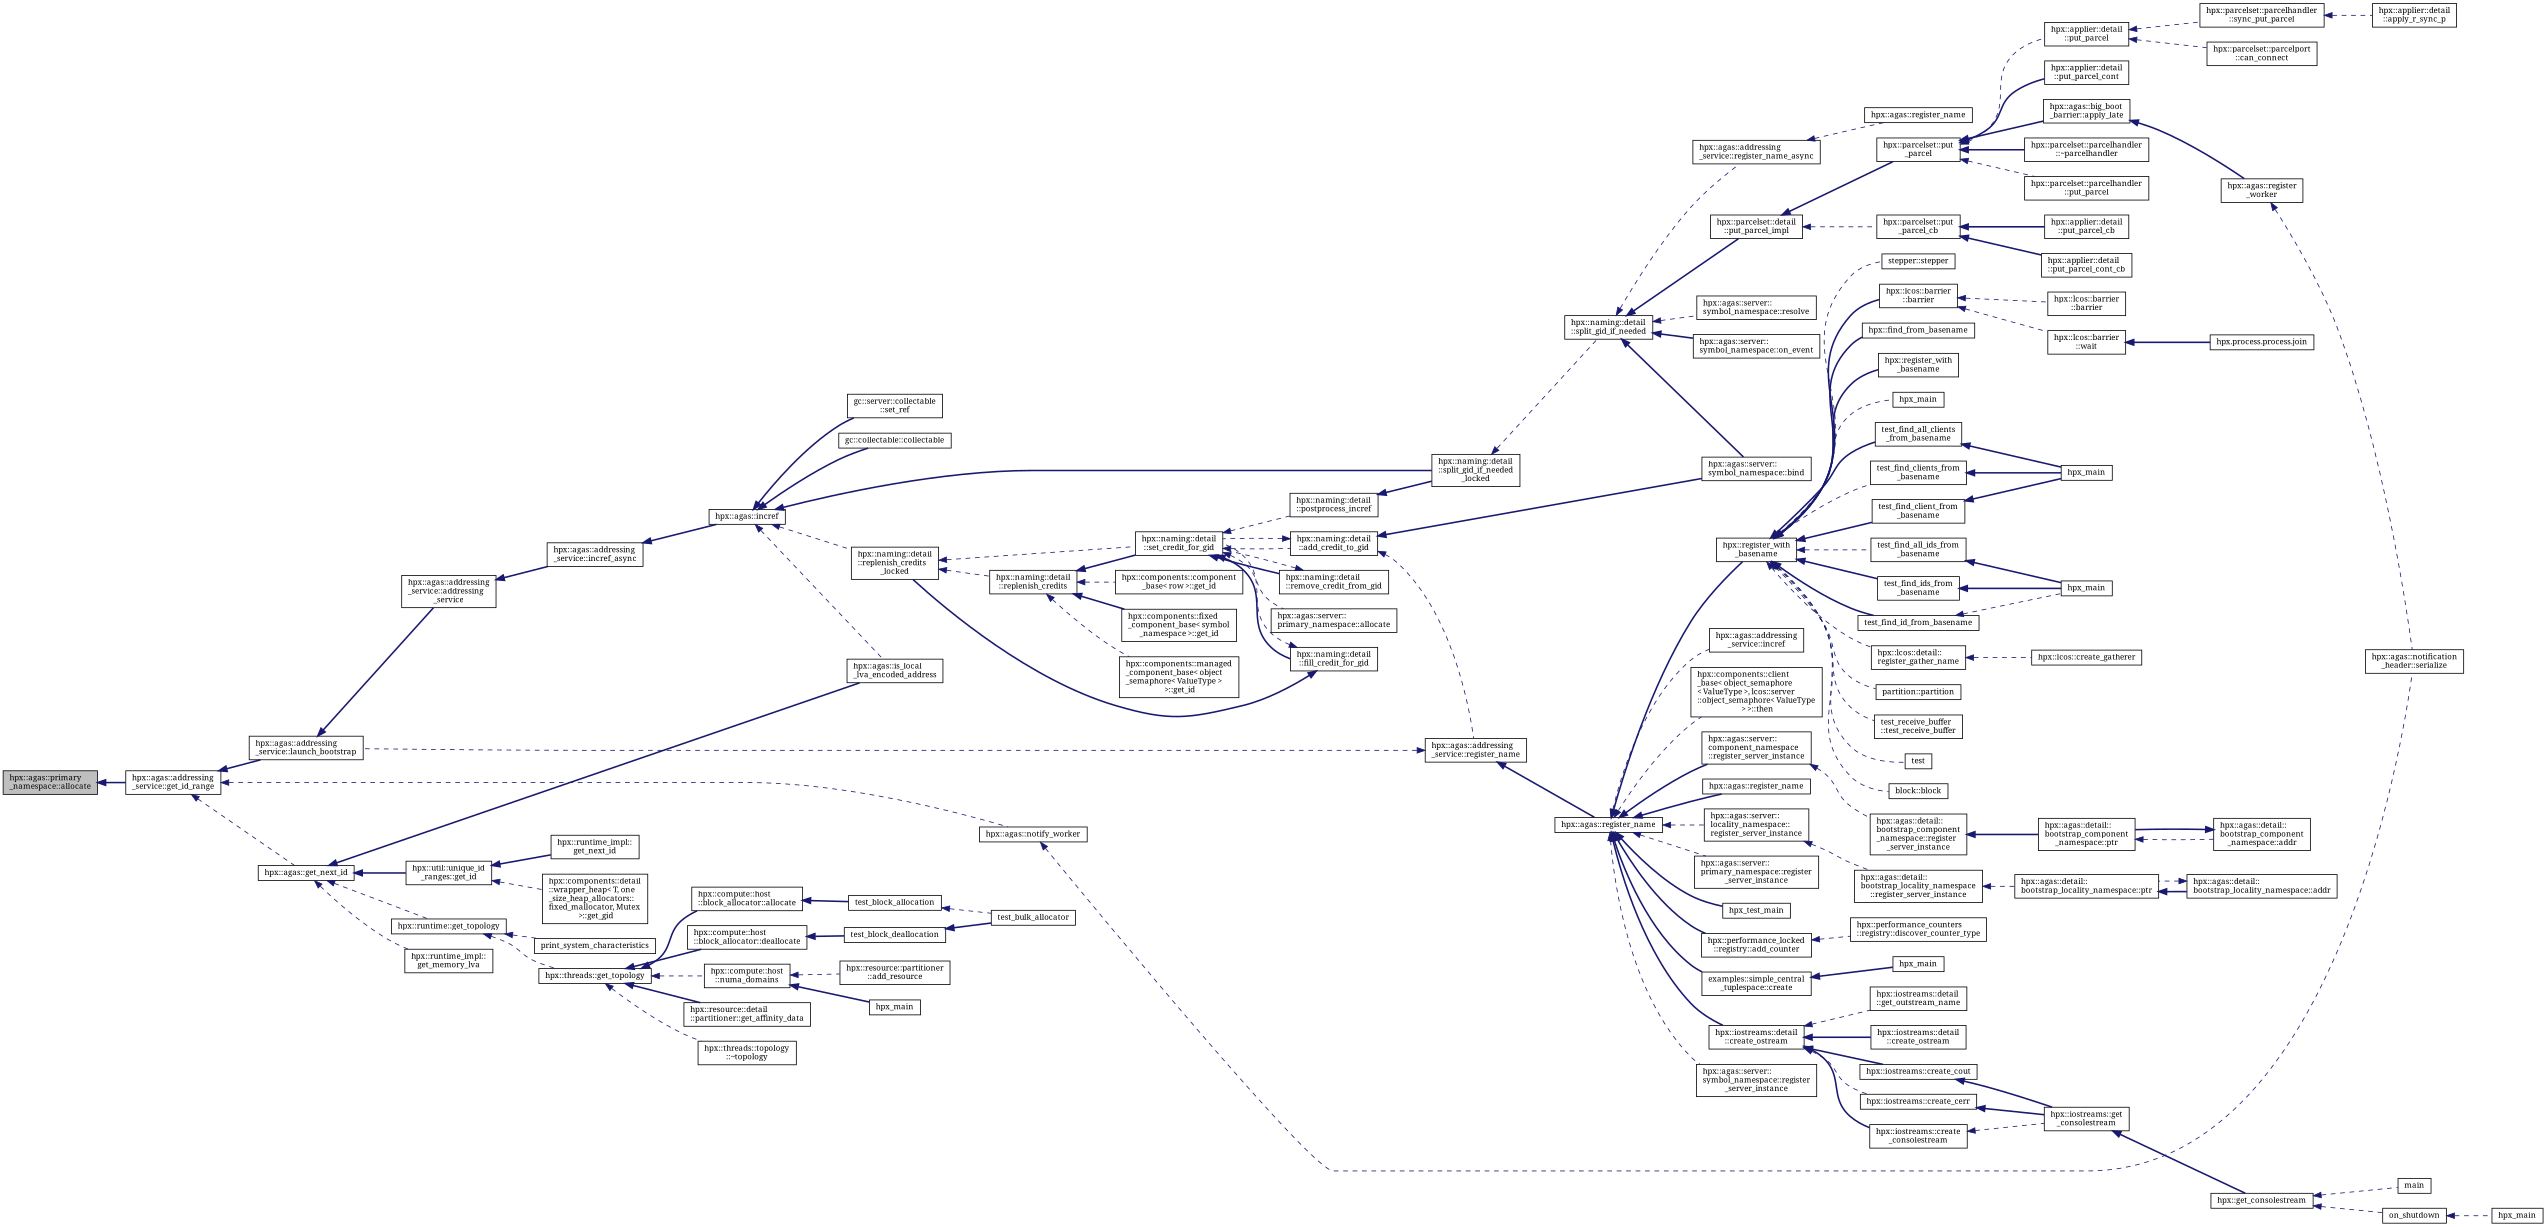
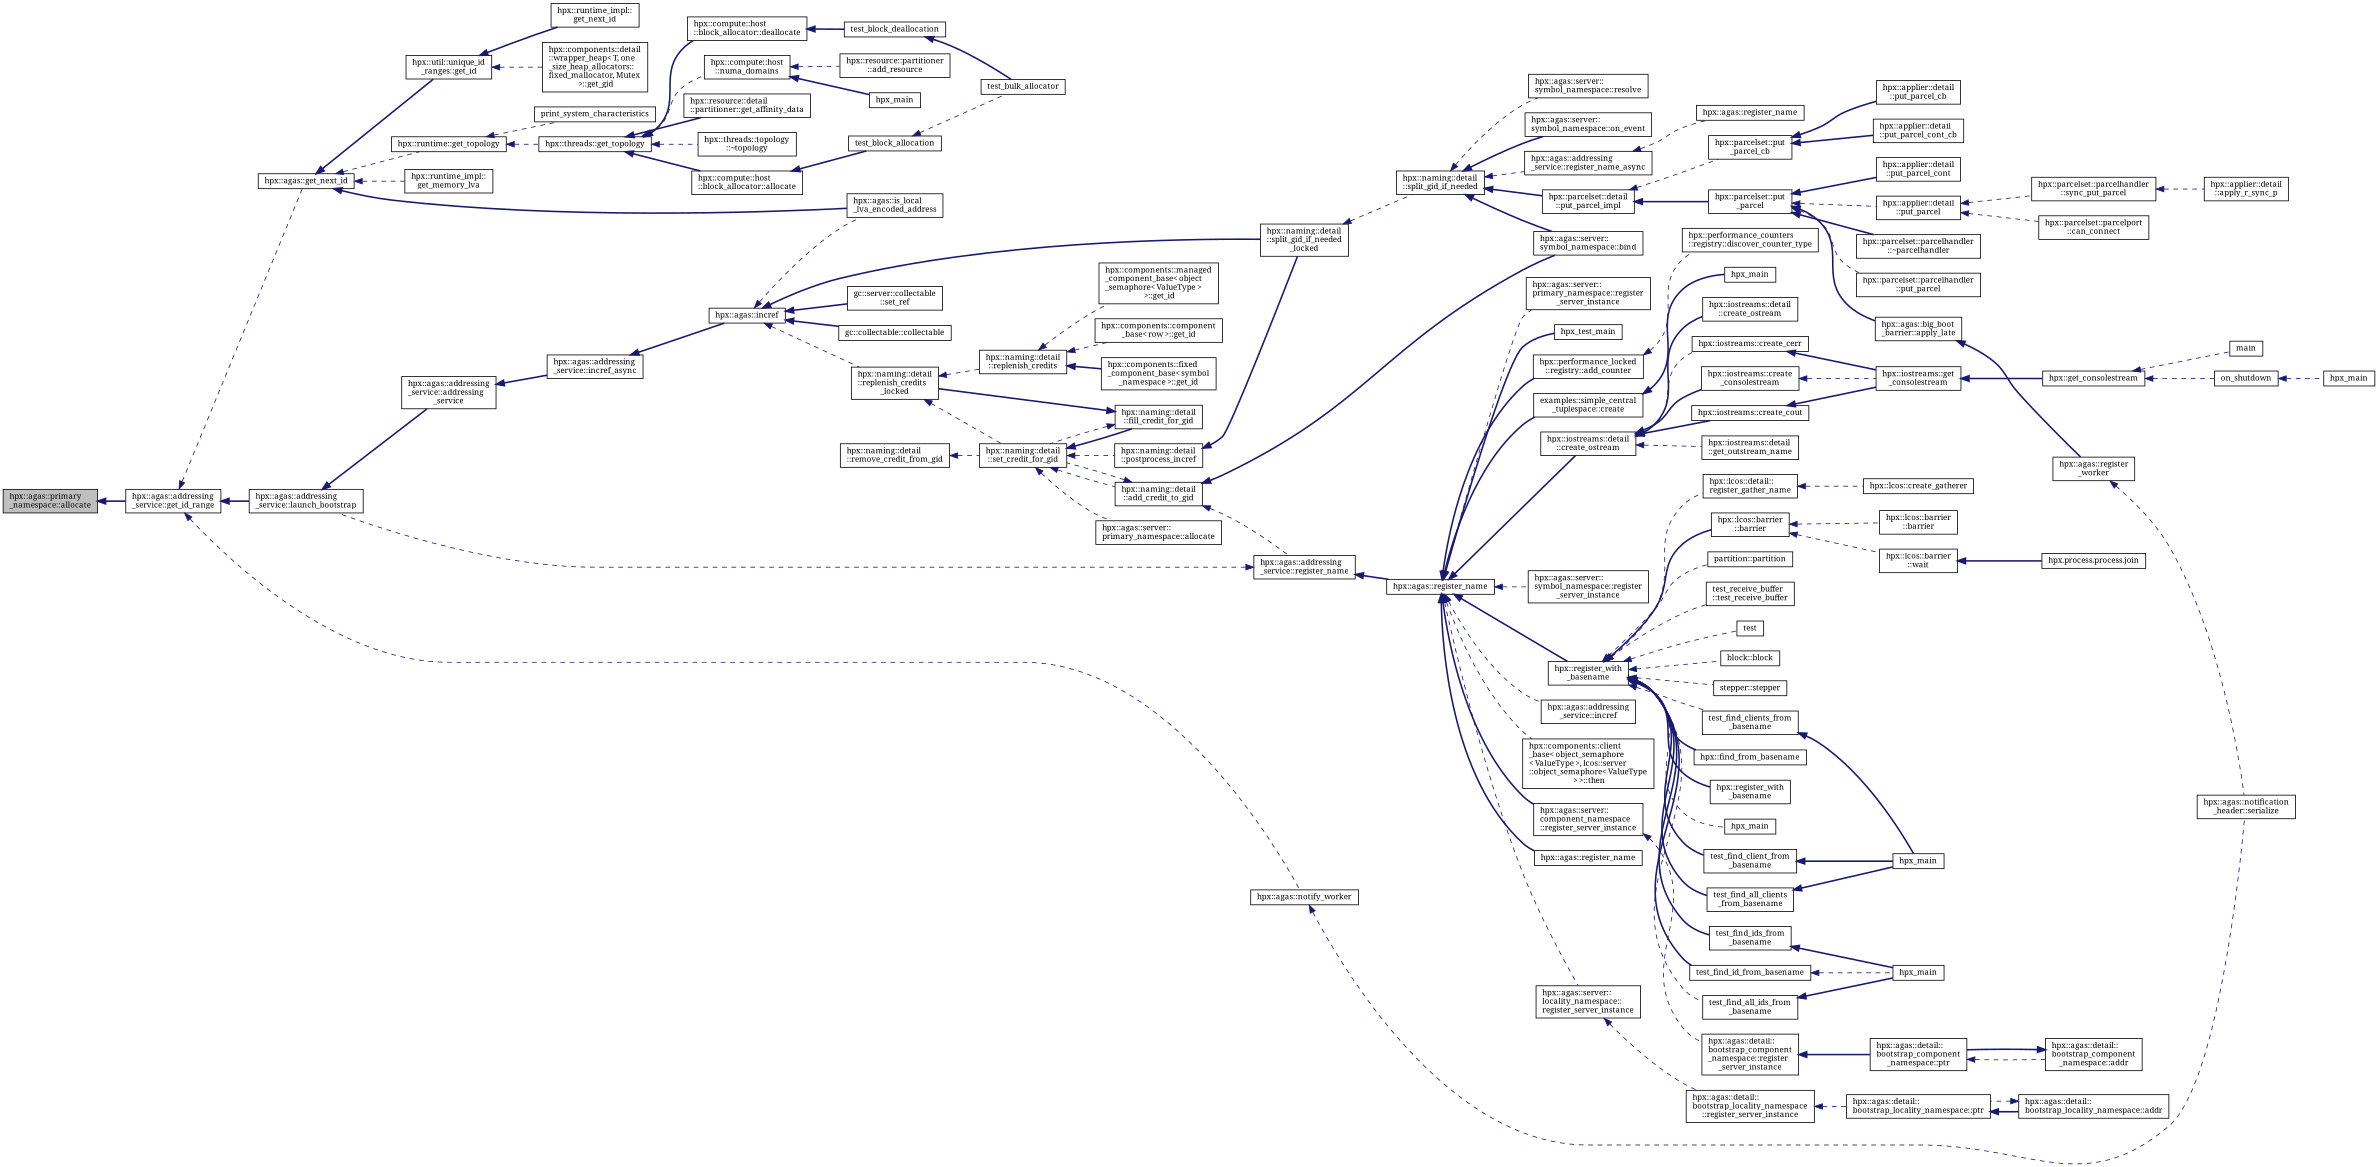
  digraph {
    fontname="Noto Serif"
    rankdir=LR
    node [color=black fillcolor=white fontname="Noto Serif" fontsize=10 shape=record style=filled]
    edge [color=midnightblue dir=back fontname="Noto Serif" fontsize=10 labelfontname=Helvetica labelfontsize=10 style=dashed]
    n1 [fillcolor=grey75 fontcolor=black height=0.2 label="hpx::agas::primary\l_namespace::allocate" width=0.4]
    n2 [height=0.2 label="hpx::agas::addressing\l_service::get_id_range" width=0.4]
    n3 [height=0.2 label="hpx::agas::addressing\l_service::launch_bootstrap" width=0.4]
    n4 [height=0.2 label="hpx::agas::notify_worker" width=0.4]
    n5 [height=0.2 label="hpx::agas::get_next_id" width=0.4]
    n6 [height=0.2 label="hpx::agas::addressing\l_service::addressing\l_service" width=0.4]
    n7 [height=0.2 label="hpx::agas::notification\l_header::serialize" width=0.4]
    n8 [height=0.2 label="hpx::agas::is_local\l_lva_encoded_address" width=0.4]
    n9 [height=0.2 label="hpx::util::unique_id\l_ranges::get_id" width=0.4]
    n10 [height=0.2 label="hpx::runtime::get_topology" width=0.4]
    n11 [height=0.2 label="hpx::runtime_impl::\lget_memory_lva" width=0.4]
    n12 [height=0.2 label="hpx::agas::addressing\l_service::incref_async" width=0.4]
    n13 [height=0.2 label="hpx::agas::incref" width=0.4]
    n14 [height=0.2 label="gc::server::collectable\l::set_ref" width=0.4]
    n15 [height=0.2 label="gc::collectable::collectable" width=0.4]
    n16 [height=0.2 label="hpx::naming::detail\l::split_gid_if_needed\l_locked" width=0.4]
    n17 [height=0.2 label="hpx::naming::detail\l::replenish_credits\l_locked" width=0.4]
    n18 [height=0.2 label="hpx::naming::detail\l::split_gid_if_needed" width=0.4]
    n19 [height=0.2 label="hpx::naming::detail\l::replenish_credits" width=0.4]
    n20 [height=0.2 label="hpx::naming::detail\l::set_credit_for_gid" width=0.4]
    n21 [height=0.2 label="hpx::agas::addressing\l_service::register_name_async" width=0.4]
    n22 [height=0.2 label="hpx::parcelset::detail\l::put_parcel_impl" width=0.4]
    n23 [height=0.2 label="hpx::agas::server::\lsymbol_namespace::bind" width=0.4]
    n24 [height=0.2 label="hpx::agas::server::\lsymbol_namespace::resolve" width=0.4]
    n25 [height=0.2 label="hpx::agas::server::\lsymbol_namespace::on_event" width=0.4]
    n26 [height=0.2 label="hpx::agas::register_name" width=0.4]
    n27 [height=0.2 label="hpx::parcelset::put\l_parcel" width=0.4]
    n28 [height=0.2 label="hpx::parcelset::put\l_parcel_cb" width=0.4]
    n29 [height=0.2 label="hpx::applier::detail\l::put_parcel" width=0.4]
    n30 [height=0.2 label="hpx::applier::detail\l::put_parcel_cont" width=0.4]
    n31 [height=0.2 label="hpx::agas::big_boot\l_barrier::apply_late" width=0.4]
    n32 [height=0.2 label="hpx::parcelset::parcelhandler\l::~parcelhandler" width=0.4]
    n33 [height=0.2 label="hpx::parcelset::parcelhandler\l::put_parcel" width=0.4]
    n34 [height=0.2 label="hpx::applier::detail\l::put_parcel_cb" width=0.4]
    n35 [height=0.2 label="hpx::applier::detail\l::put_parcel_cont_cb" width=0.4]
    n36 [height=0.2 label="hpx::parcelset::parcelhandler\l::sync_put_parcel" width=0.4]
    n37 [height=0.2 label="hpx::parcelset::parcelport\l::can_connect" width=0.4]
    n38 [height=0.2 label="hpx::agas::register\l_worker" width=0.4]
    n39 [height=0.2 label="hpx::applier::detail\l::apply_r_sync_p" width=0.4]
    n40 [height=0.2 label="hpx::components::component\l_base\< row \>::get_id" width=0.4]
    n41 [height=0.2 label="hpx::components::fixed\l_component_base\< symbol\l_namespace \>::get_id" width=0.4]
    n42 [height=0.2 label="hpx::components::managed\l_component_base\< object\l_semaphore\< ValueType \>\l \>::get_id" width=0.4]
    n43 [height=0.2 label="hpx::naming::detail\l::postprocess_incref" width=0.4]
    n44 [height=0.2 label="hpx::naming::detail\l::add_credit_to_gid" width=0.4]
    n45 [height=0.2 label="hpx::naming::detail\l::remove_credit_from_gid" width=0.4]
    n46 [height=0.2 label="hpx::naming::detail\l::fill_credit_for_gid" width=0.4]
    n47 [height=0.2 label="hpx::agas::server::\lprimary_namespace::allocate" width=0.4]
    n48 [height=0.2 label="hpx::agas::addressing\l_service::register_name" width=0.4]
    n49 [height=0.2 label="hpx::agas::register_name" width=0.4]
    n50 [height=0.2 label="hpx::register_with\l_basename" width=0.4]
    n51 [height=0.2 label="hpx::agas::addressing\l_service::incref" width=0.4]
    n52 [height=0.2 label="hpx::components::client\l_base\< object_semaphore\l\< ValueType \>, lcos::server\l::object_semaphore\< ValueType\l \> \>::then" width=0.4]
    n53 [height=0.2 label="hpx::agas::server::\lcomponent_namespace\l::register_server_instance" width=0.4]
    n54 [height=0.2 label="hpx::agas::register_name" width=0.4]
    n55 [height=0.2 label="hpx::agas::server::\llocality_namespace::\lregister_server_instance" width=0.4]
    n56 [height=0.2 label="hpx::agas::server::\lprimary_namespace::register\l_server_instance" width=0.4]
    n57 [height=0.2 label=hpx_test_main width=0.4]
    n58 [height=0.2 label="hpx::performance_locked\l::registry::add_counter" width=0.4]
    n59 [height=0.2 label="examples::simple_central\l_tuplespace::create" width=0.4]
    n60 [height=0.2 label="hpx::iostreams::detail\l::create_ostream" width=0.4]
    n61 [height=0.2 label="hpx::agas::server::\lsymbol_namespace::register\l_server_instance" width=0.4]
    n62 [height=0.2 label="stepper::stepper" width=0.4]
    n63 [height=0.2 label="hpx::lcos::barrier\l::barrier" width=0.4]
    n64 [height=0.2 label="hpx::find_from_basename" width=0.4]
    n65 [height=0.2 label="hpx::register_with\l_basename" width=0.4]
    n66 [height=0.2 label=hpx_main width=0.4]
    n67 [height=0.2 label="test_find_all_clients\l_from_basename" width=0.4]
    n68 [height=0.2 label="test_find_clients_from\l_basename" width=0.4]
    n69 [height=0.2 label="test_find_client_from\l_basename" width=0.4]
    n70 [height=0.2 label="test_find_all_ids_from\l_basename" width=0.4]
    n71 [height=0.2 label="test_find_ids_from\l_basename" width=0.4]
    n72 [height=0.2 label=test_find_id_from_basename width=0.4]
    n73 [height=0.2 label="hpx::lcos::detail::\lregister_gather_name" width=0.4]
    n74 [height=0.2 label="partition::partition" width=0.4]
    n75 [height=0.2 label="test_receive_buffer\l::test_receive_buffer" width=0.4]
    n76 [height=0.2 label=test width=0.4]
    n77 [height=0.2 label="block::block" width=0.4]
    n78 [height=0.2 label="hpx::agas::detail::\lbootstrap_component\l_namespace::register\l_server_instance" width=0.4]
    n79 [height=0.2 label="hpx::agas::detail::\lbootstrap_locality_namespace\l::register_server_instance" width=0.4]
    n80 [height=0.2 label="hpx::performance_counters\l::registry::discover_counter_type" width=0.4]
    n81 [height=0.2 label=hpx_main width=0.4]
    n82 [height=0.2 label="hpx::iostreams::detail\l::get_outstream_name" width=0.4]
    n83 [height=0.2 label="hpx::iostreams::detail\l::create_ostream" width=0.4]
    n84 [height=0.2 label="hpx::iostreams::create_cout" width=0.4]
    n85 [height=0.2 label="hpx::iostreams::create_cerr" width=0.4]
    n86 [height=0.2 label="hpx::iostreams::create\l_consolestream" width=0.4]
    n87 [height=0.2 label="hpx::lcos::barrier\l::barrier" width=0.4]
    n88 [height=0.2 label="hpx::lcos::barrier\l::wait" width=0.4]
    n89 [height=0.2 label=hpx_main width=0.4]
    n90 [height=0.2 label=hpx_main width=0.4]
    n91 [height=0.2 label="hpx::lcos::create_gatherer" width=0.4]
    n92 [height=0.2 label="hpx.process.process.join" width=0.4]
    n93 [height=0.2 label="hpx::agas::detail::\lbootstrap_component\l_namespace::ptr" width=0.4]
    n94 [height=0.2 label="hpx::agas::detail::\lbootstrap_component\l_namespace::addr" width=0.4]
    n95 [height=0.2 label="hpx::agas::detail::\lbootstrap_locality_namespace::ptr" width=0.4]
    n96 [height=0.2 label="hpx::agas::detail::\lbootstrap_locality_namespace::addr" width=0.4]
    n97 [height=0.2 label="hpx::iostreams::get\l_consolestream" width=0.4]
    n98 [height=0.2 label="hpx::get_consolestream" width=0.4]
    n99 [height=0.2 label=main width=0.4]
    n100 [height=0.2 label=on_shutdown width=0.4]
    n101 [height=0.2 label=hpx_main width=0.4]
    n102 [height=0.2 label="hpx::runtime_impl::\lget_next_id" width=0.4]
    n103 [height=0.2 label="hpx::components::detail\l::wrapper_heap\< T, one\l_size_heap_allocators::\lfixed_mallocator, Mutex\l \>::get_gid" width=0.4]
    n104 [height=0.2 label=print_system_characteristics width=0.4]
    n105 [height=0.2 label="hpx::threads::get_topology" width=0.4]
    n106 [height=0.2 label="hpx::compute::host\l::block_allocator::allocate" width=0.4]
    n107 [height=0.2 label="hpx::compute::host\l::block_allocator::deallocate" width=0.4]
    n108 [height=0.2 label="hpx::compute::host\l::numa_domains" width=0.4]
    n109 [height=0.2 label="hpx::resource::detail\l::partitioner::get_affinity_data" width=0.4]
    n110 [height=0.2 label="hpx::threads::topology\l::~topology" width=0.4]
    n111 [height=0.2 label=test_block_allocation width=0.4]
    n112 [height=0.2 label=test_block_deallocation width=0.4]
    n113 [height=0.2 label="hpx::resource::partitioner\l::add_resource" width=0.4]
    n114 [height=0.2 label=hpx_main width=0.4]
    n115 [height=0.2 label=test_bulk_allocator width=0.4]
    n1 -> n2 [style=bold]
    n2 -> n3 [style=bold]
    n2 -> n4
    n2 -> n5
    n3 -> n6 [style=bold]
    n4 -> n7
    n5 -> n8 [style=bold]
    n5 -> n9 [style=bold]
    n5 -> n10
    n5 -> n11
    n6 -> n12 [style=bold]
    n9 -> n102 [style=bold]
    n9 -> n103
    n10 -> n104
    n10 -> n105
    n12 -> n13 [style=bold]
    n13 -> n8
    n13 -> n14 [style=bold]
    n13 -> n15 [style=bold]
    n13 -> n16 [style=bold]
    n13 -> n17
    n16 -> n18
    n17 -> n19
    n17 -> n20
    n18 -> n21
    n18 -> n22 [style=bold]
    n18 -> n23 [style=bold]
    n18 -> n24
    n18 -> n25 [style=bold]
-   n19 -> n20 [style=bold]
    n19 -> n40
    n19 -> n41 [style=bold]
    n19 -> n42
    n20 -> n43
    n20 -> n44
-   n20 -> n45 [style=bold]
    n20 -> n46 [style=bold]
    n20 -> n47
    n21 -> n26
    n22 -> n27 [style=bold]
    n22 -> n28
    n27 -> n29
    n27 -> n30 [style=bold]
    n27 -> n31 [style=bold]
    n27 -> n32 [style=bold]
    n27 -> n33
    n28 -> n34 [style=bold]
    n28 -> n35 [style=bold]
    n29 -> n36
    n29 -> n37
    n31 -> n38 [style=bold]
    n36 -> n39
    n38 -> n7
    n43 -> n16 [style=bold]
    n44 -> n20
    n44 -> n23 [style=bold]
    n44 -> n48
    n45 -> n20
    n46 -> n17 [style=bold]
    n46 -> n20
    n48 -> n3
    n48 -> n49 [style=bold]
    n49 -> n50 [style=bold]
    n49 -> n51
    n49 -> n52
    n49 -> n53 [style=bold]
    n49 -> n54 [style=bold]
    n49 -> n55
    n49 -> n56
    n49 -> n57 [style=bold]
    n49 -> n58 [style=bold]
    n49 -> n59 [style=bold]
    n49 -> n60 [style=bold]
    n49 -> n61
    n50 -> n62
    n50 -> n63 [style=bold]
    n50 -> n64 [style=bold]
    n50 -> n65 [style=bold]
    n50 -> n66
    n50 -> n67 [style=bold]
    n50 -> n68
    n50 -> n69 [style=bold]
    n50 -> n70
    n50 -> n71 [style=bold]
    n50 -> n72 [style=bold]
    n50 -> n73
    n50 -> n74
    n50 -> n75
    n50 -> n76
    n50 -> n77
    n53 -> n78
    n55 -> n79
    n58 -> n80
    n59 -> n81 [style=bold]
    n60 -> n82
    n60 -> n83 [style=bold]
    n60 -> n84 [style=bold]
    n60 -> n85
    n60 -> n86 [style=bold]
    n63 -> n87
    n63 -> n88
    n67 -> n89 [style=bold]
    n68 -> n89 [style=bold]
    n69 -> n89 [style=bold]
    n70 -> n90 [style=bold]
    n71 -> n90 [style=bold]
    n72 -> n90
    n73 -> n91
    n78 -> n93 [style=bold]
    n79 -> n95
    n84 -> n97 [style=bold]
    n85 -> n97 [style=bold]
    n86 -> n97
    n88 -> n92 [style=bold]
    n93 -> n94
    n94 -> n93 [style=bold]
    n95 -> n96 [style=bold]
    n96 -> n95
    n97 -> n98 [style=bold]
    n98 -> n99
    n98 -> n100
    n100 -> n101
    n105 -> n106 [style=bold]
    n105 -> n107 [style=bold]
    n105 -> n108
    n105 -> n109 [style=bold]
    n105 -> n110
    n106 -> n111 [style=bold]
    n107 -> n112 [style=bold]
    n108 -> n113
    n108 -> n114 [style=bold]
    n111 -> n115
    n112 -> n115 [style=bold]
  }
